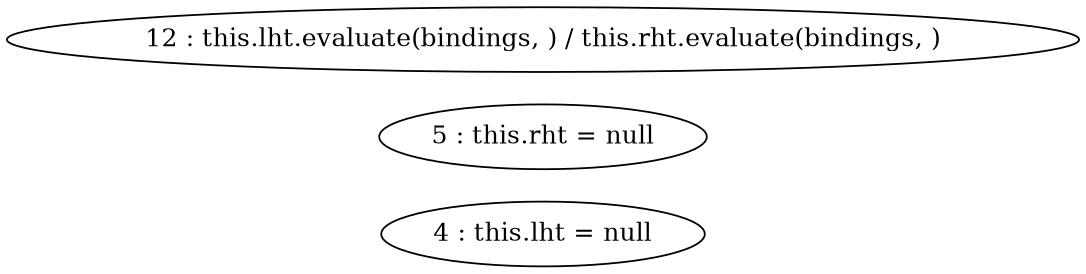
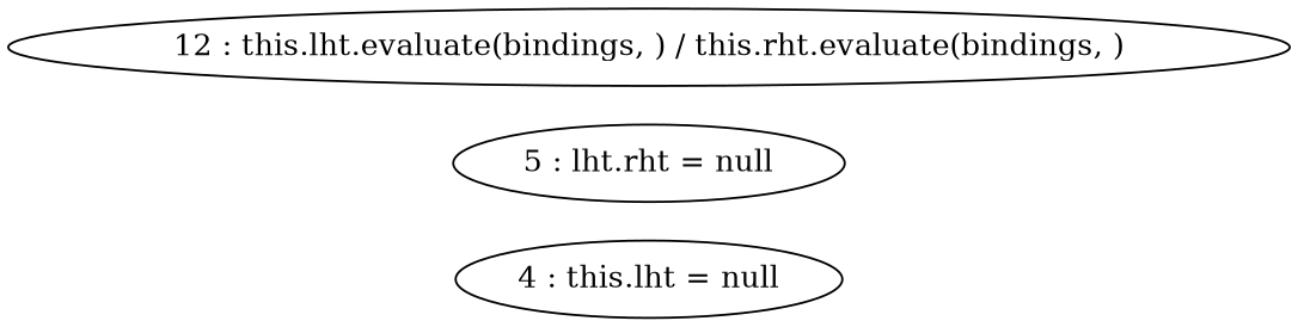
  digraph {
    rankdir=LR
    "4 : this.lht = null"
-   "5 : this.rht = null"
+   "5 : this.rht = null" [label="5 : lht.rht = null"]
    "12 : this.lht.evaluate(bindings, ) / this.rht.evaluate(bindings, )"
  }
